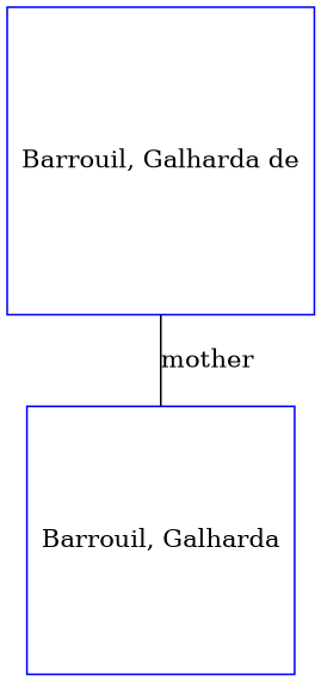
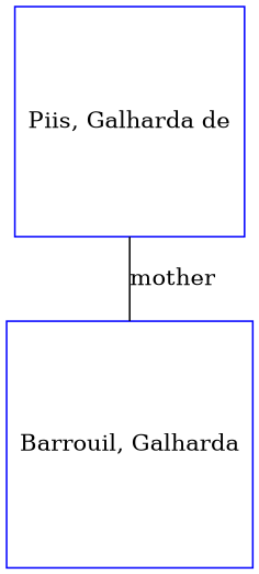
  digraph {
    node [color=blue regular=1 shape=box]
    n1 [label="Barrouil, Galharda"]
-   n2 [label="Barrouil, Galharda de"]
+   n2 [label="Piis, Galharda de"]
    n2 -> n1 [arrowsize=0.0 dir=none label=mother]
  }
